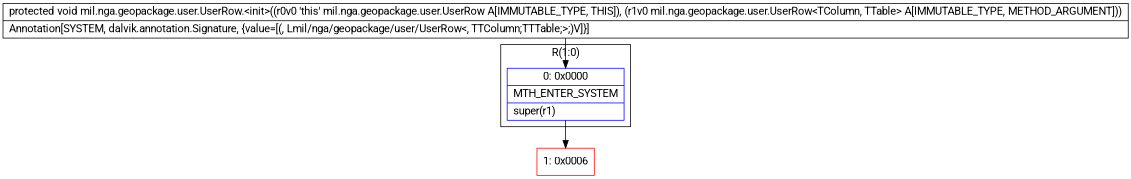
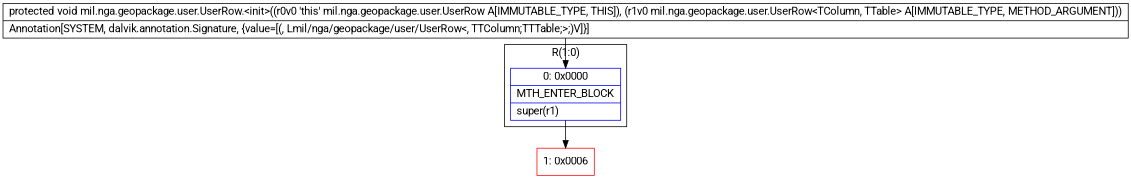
  digraph {
    fontname=Roboto
    node [shape=record fontname=Roboto]
    edge [fontname=Roboto]
-   n1 [color=blue label="{0\:\ 0x0000|MTH_ENTER_SYSTEM\l|super(r1)\l}"]
+   n1 [color=blue label="{0\:\ 0x0000|MTH_ENTER_BLOCK\l|super(r1)\l}"]
    n2 [color=red label="{1\:\ 0x0006}"]
    n3 [label="{protected void mil.nga.geopackage.user.UserRow.\<init\>((r0v0 'this' mil.nga.geopackage.user.UserRow A[IMMUTABLE_TYPE, THIS]), (r1v0 mil.nga.geopackage.user.UserRow\<TColumn, TTable\> A[IMMUTABLE_TYPE, METHOD_ARGUMENT]))  | Annotation[SYSTEM, dalvik.annotation.Signature, \{value=[(, Lmil\/nga\/geopackage\/user\/UserRow\<, TTColumn;TTTable;\>;)V]\}]\l}"]
    subgraph cluster_1 {
      label="R(1:0)"
      n1
    }
    n1 -> n2
    n3 -> n1
  }
